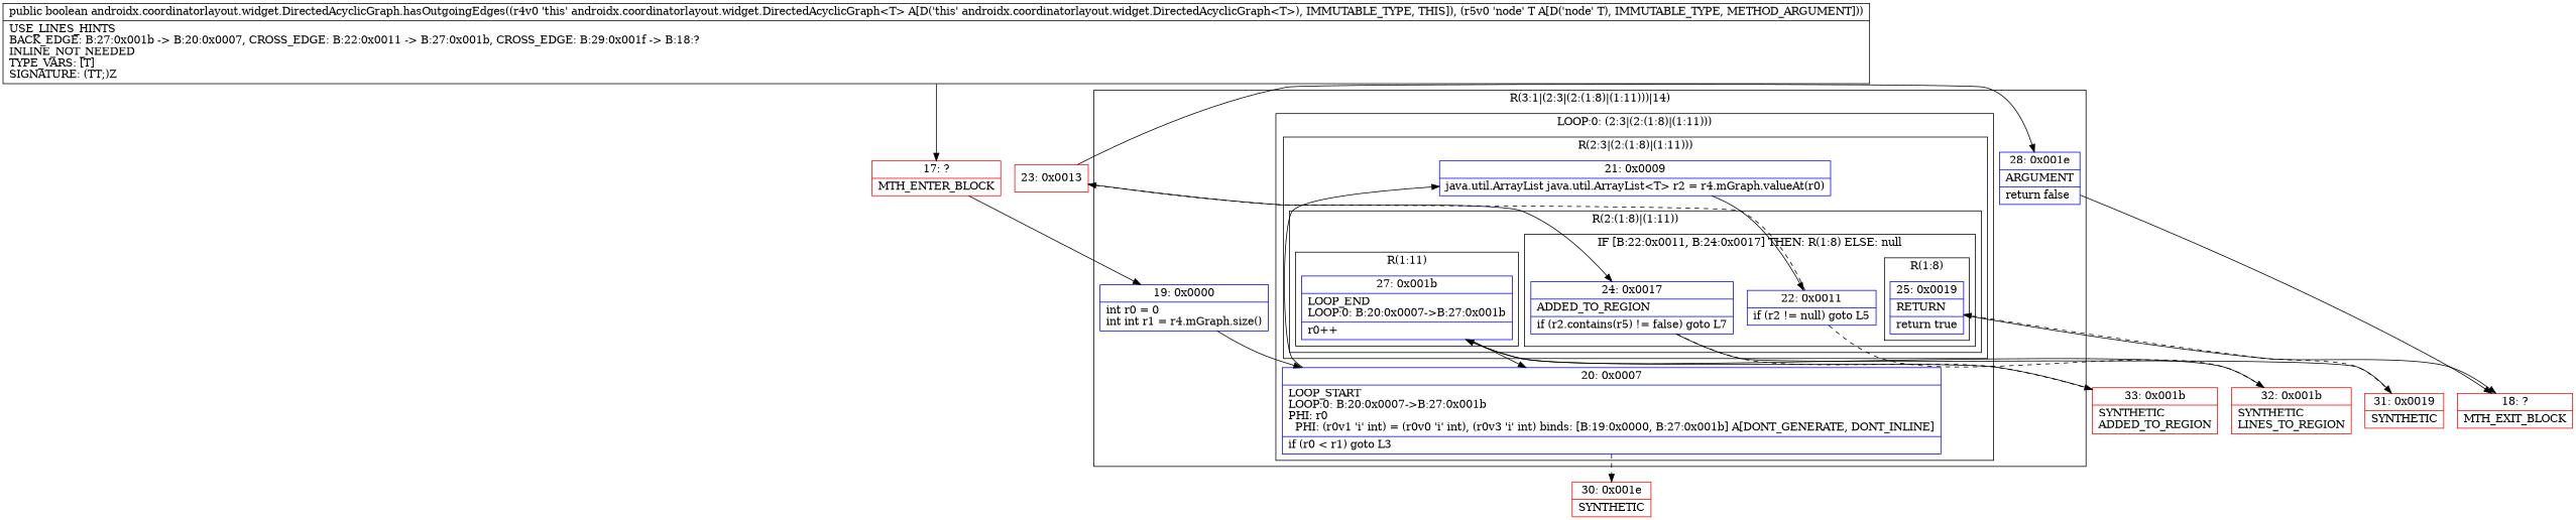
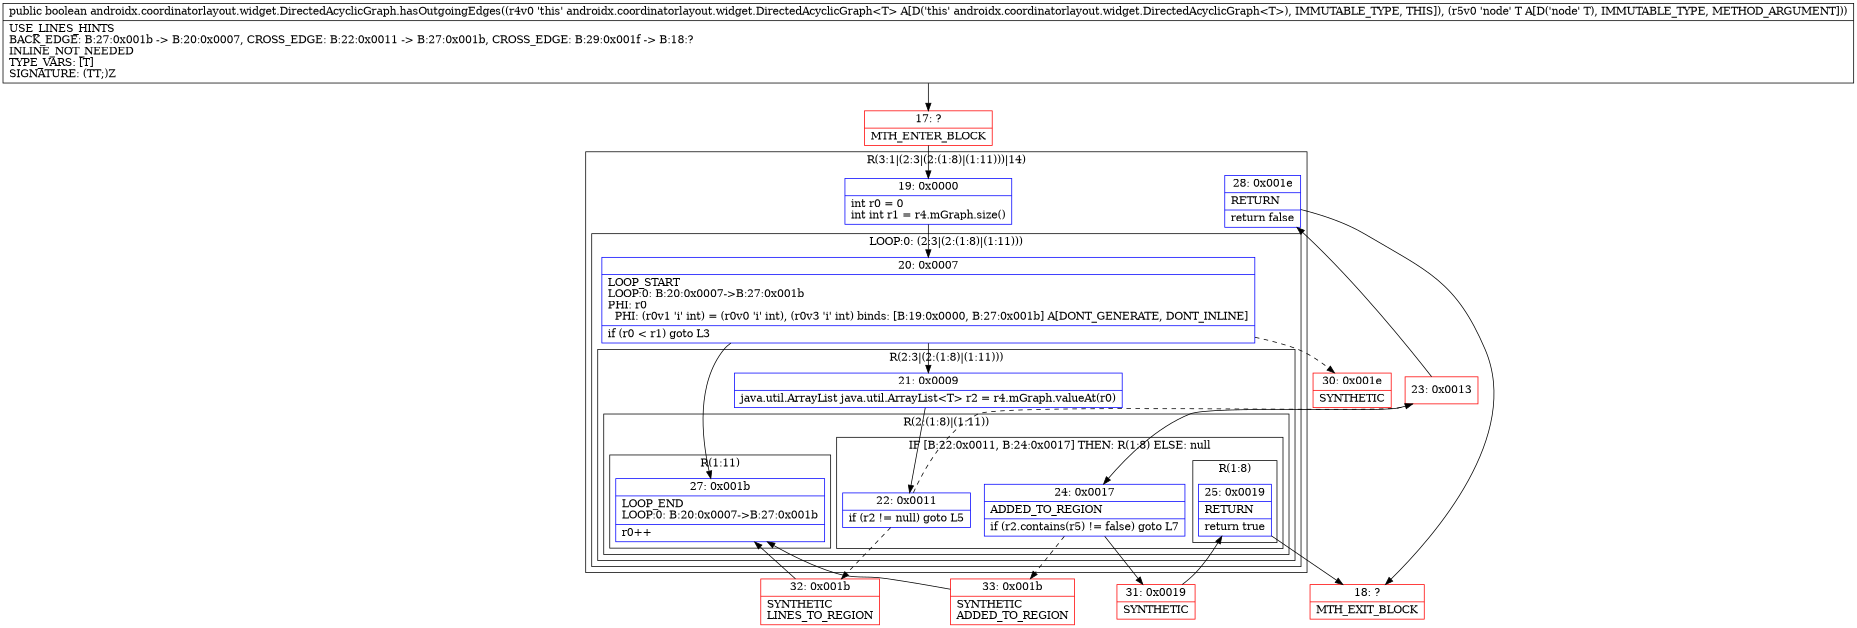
  digraph {
    node [color=blue shape=record]
    n1 [label="{25\:\ 0x0019|RETURN\l|return true\l}"]
    n2 [label="{22\:\ 0x0011|if (r2 != null) goto L5\l}"]
    n3 [label="{24\:\ 0x0017|ADDED_TO_REGION\l|if (r2.contains(r5) != false) goto L7\l}"]
    n4 [label="{27\:\ 0x001b|LOOP_END\lLOOP:0: B:20:0x0007\-\>B:27:0x001b\l|r0++\l}"]
    n5 [label="{21\:\ 0x0009|java.util.ArrayList java.util.ArrayList\<T\> r2 = r4.mGraph.valueAt(r0)\l}"]
    n6 [label="{20\:\ 0x0007|LOOP_START\lLOOP:0: B:20:0x0007\-\>B:27:0x001b\lPHI: r0 \l  PHI: (r0v1 'i' int) = (r0v0 'i' int), (r0v3 'i' int) binds: [B:19:0x0000, B:27:0x001b] A[DONT_GENERATE, DONT_INLINE]\l|if (r0 \< r1) goto L3\l}"]
    n7 [label="{19\:\ 0x0000|int r0 = 0\lint int r1 = r4.mGraph.size()\l}"]
-   n8 [label="{28\:\ 0x001e|ARGUMENT\l|return false\l}"]
+   n8 [label="{28\:\ 0x001e|RETURN\l|return false\l}"]
    n9 [color=red label="{18\:\ ?|MTH_EXIT_BLOCK\l}"]
    n10 [color=red label="{23\:\ 0x0013}"]
    n11 [color=red label="{32\:\ 0x001b|SYNTHETIC\lLINES_TO_REGION\l}"]
    n12 [color=red label="{31\:\ 0x0019|SYNTHETIC\l}"]
    n13 [color=red label="{33\:\ 0x001b|SYNTHETIC\lADDED_TO_REGION\l}"]
    n14 [color=red label="{30\:\ 0x001e|SYNTHETIC\l}"]
    n15 [color=red label="{17\:\ ?|MTH_ENTER_BLOCK\l}"]
    n16 [label="{public boolean androidx.coordinatorlayout.widget.DirectedAcyclicGraph.hasOutgoingEdges((r4v0 'this' androidx.coordinatorlayout.widget.DirectedAcyclicGraph\<T\> A[D('this' androidx.coordinatorlayout.widget.DirectedAcyclicGraph\<T\>), IMMUTABLE_TYPE, THIS]), (r5v0 'node' T A[D('node' T), IMMUTABLE_TYPE, METHOD_ARGUMENT]))  | USE_LINES_HINTS\lBACK_EDGE: B:27:0x001b \-\> B:20:0x0007, CROSS_EDGE: B:22:0x0011 \-\> B:27:0x001b, CROSS_EDGE: B:29:0x001f \-\> B:18:?\lINLINE_NOT_NEEDED\lTYPE_VARS: [T]\lSIGNATURE: (TT;)Z\l}" color=""]
    subgraph cluster_1 {
      label="R(3:1|(2:3|(2:(1:8)|(1:11)))|14)"
      n7
      n8
      subgraph cluster_2 {
        label="LOOP:0: (2:3|(2:(1:8)|(1:11)))"
        n6
        subgraph cluster_3 {
          label="R(2:3|(2:(1:8)|(1:11)))"
          n5
          subgraph cluster_4 {
            label="R(2:(1:8)|(1:11))"
            subgraph cluster_5 {
              label="IF [B:22:0x0011, B:24:0x0017] THEN: R(1:8) ELSE: null"
              n2
              n3
              subgraph cluster_6 {
                label="R(1:8)"
                n1
              }
            }
            subgraph cluster_7 {
              label="R(1:11)"
              n4
            }
          }
        }
      }
    }
    n1 -> n9
    n2 -> n10 [style=dashed]
    n2 -> n11 [style=dashed]
    n3 -> n12
    n3 -> n13 [style=dashed]
-   n4 -> n6
+   n6 -> n4
    n5 -> n2
    n6 -> n5
    n6 -> n14 [style=dashed]
    n7 -> n6
    n8 -> n9
    n10 -> n3
    n10 -> n8
    n11 -> n4
-   n12 -> n1 [style=dashed]
+   n12 -> n1
    n13 -> n4
    n15 -> n7
    n16 -> n15
  }
